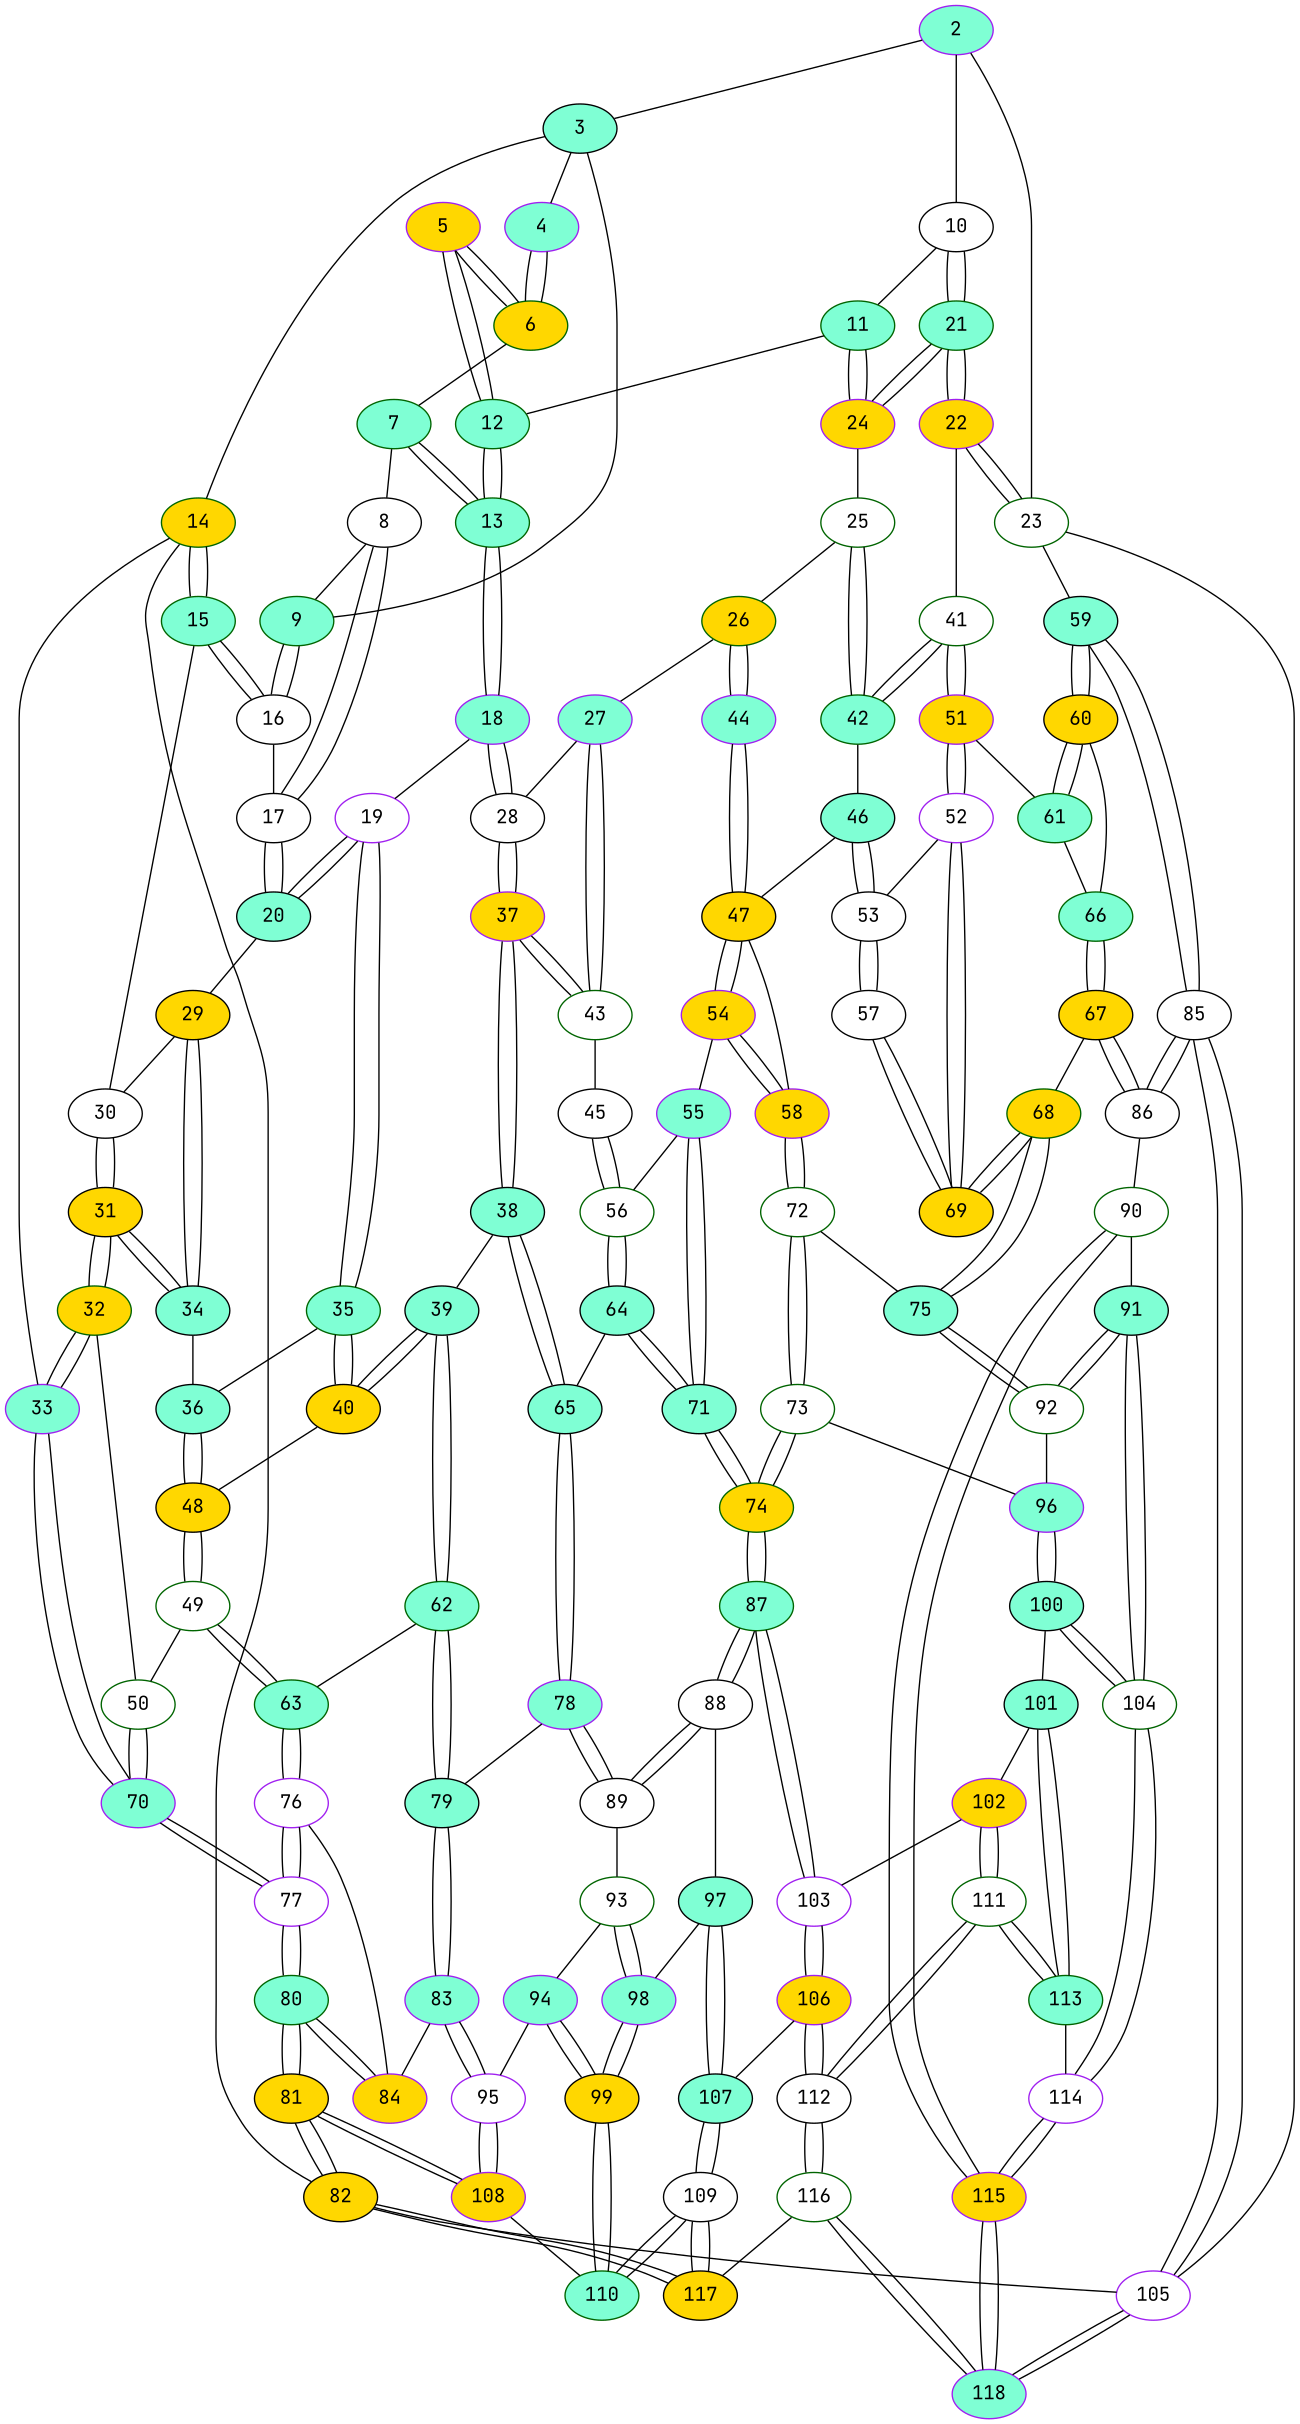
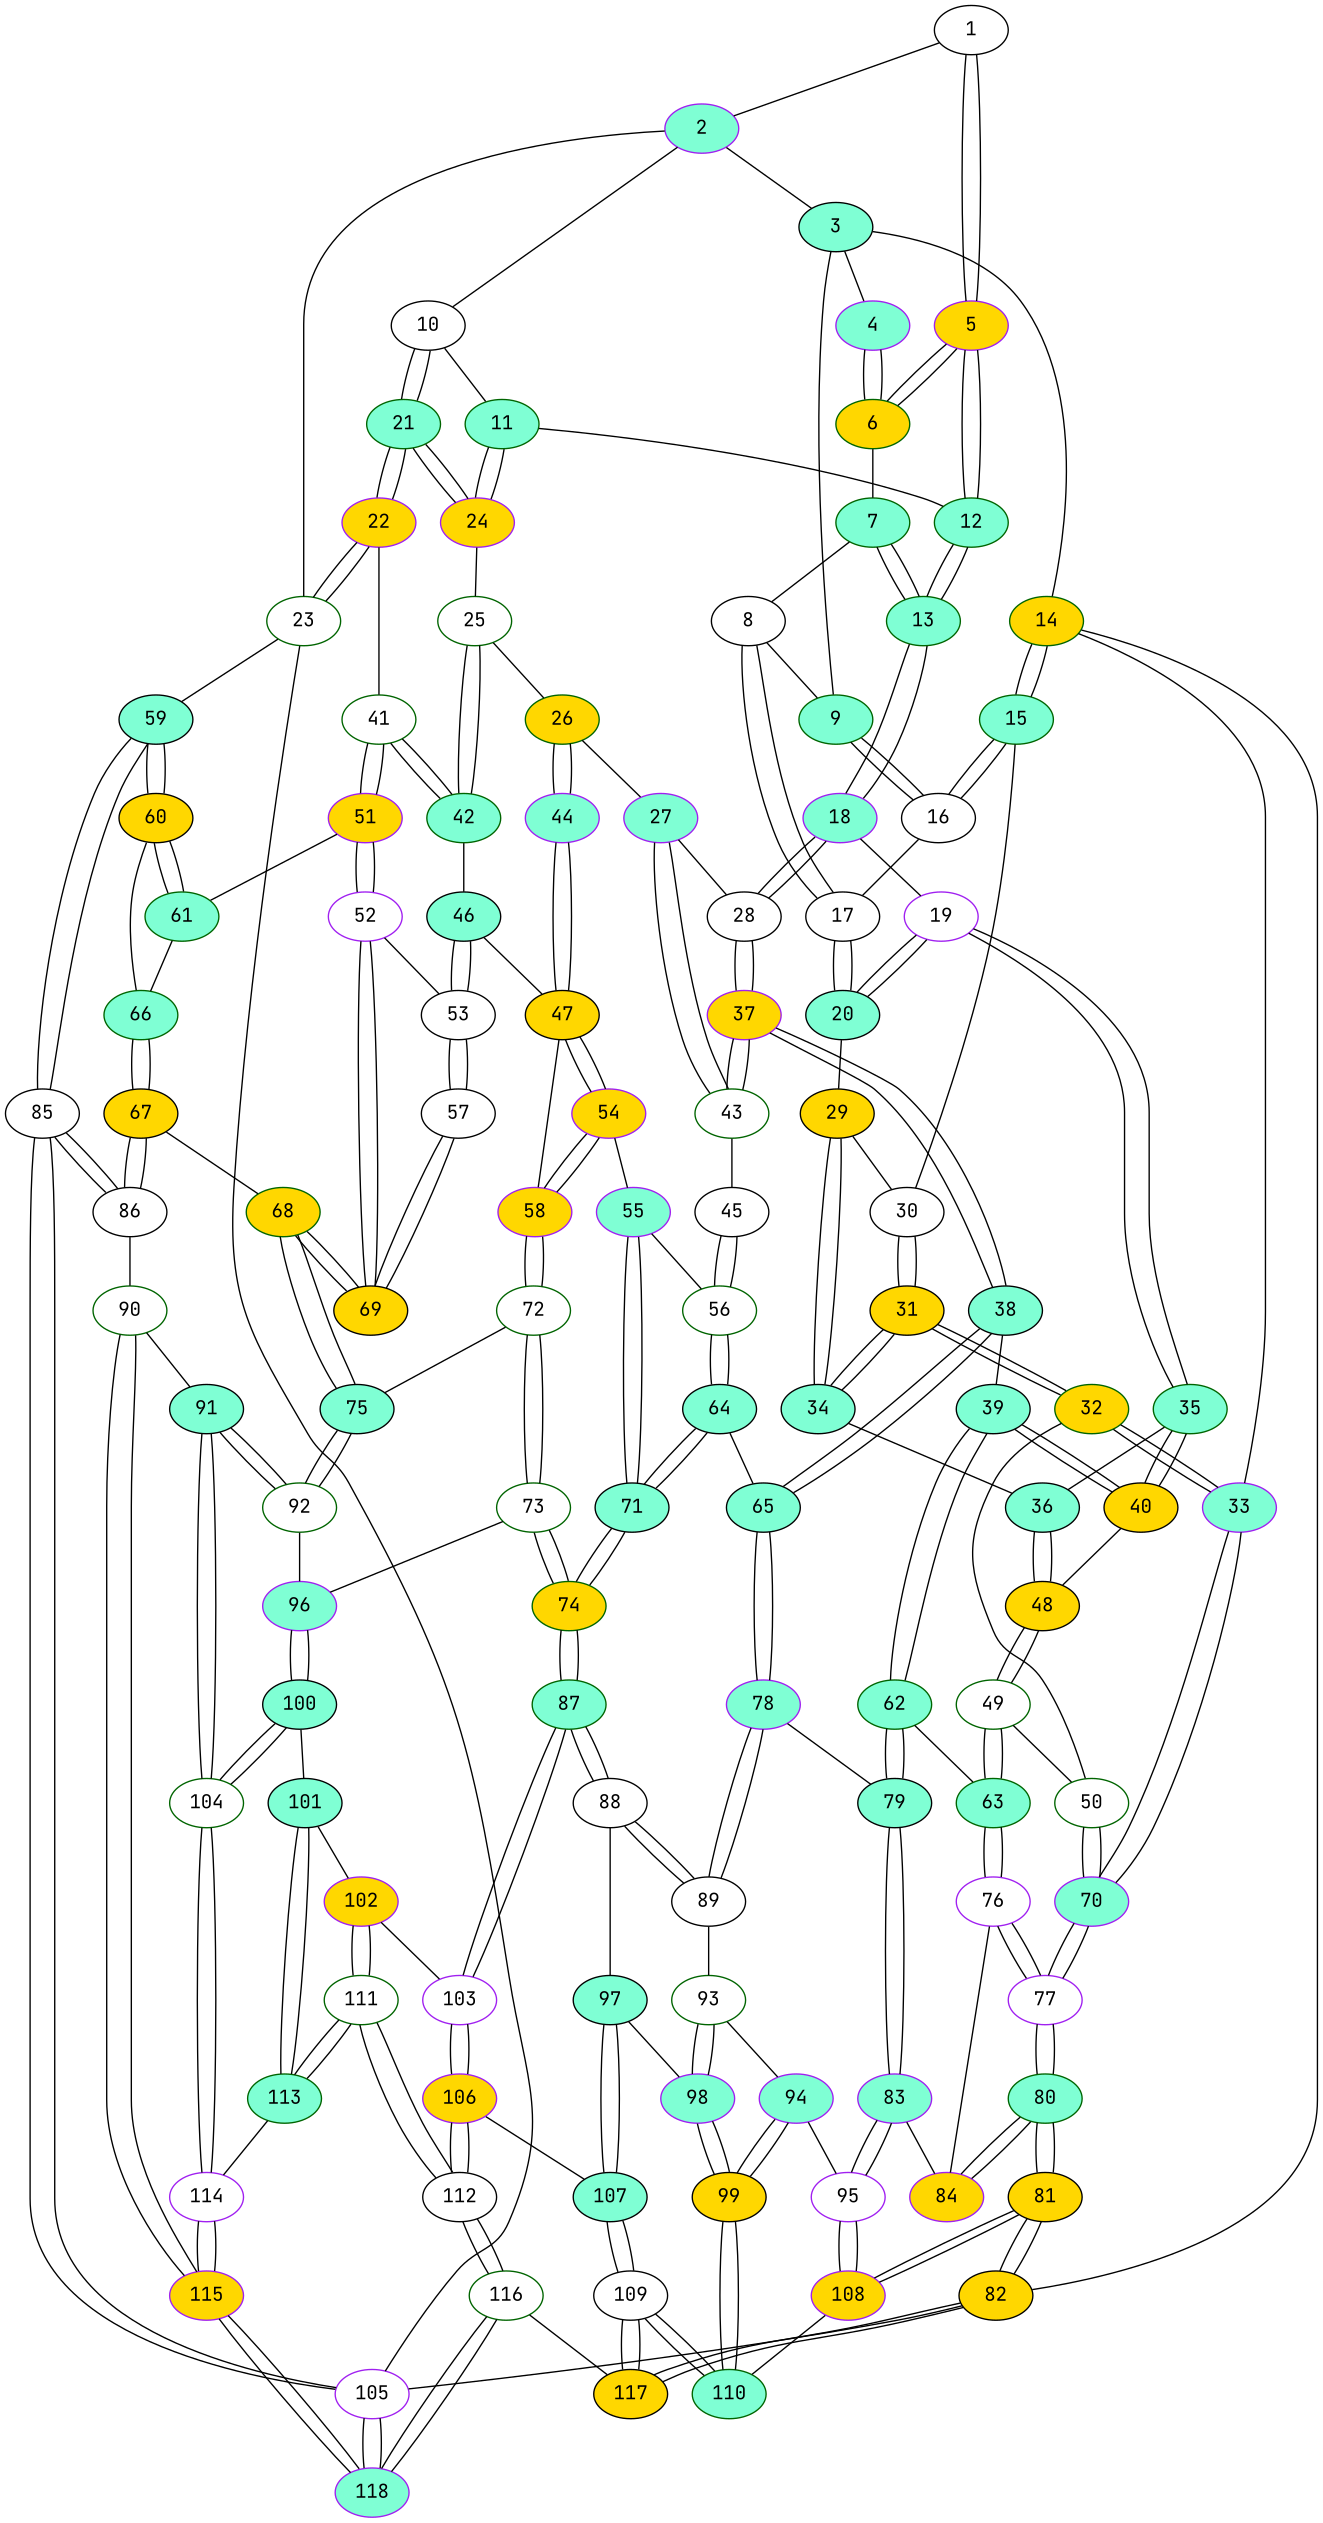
  graph {
    fontname="JetBrains Mono"
    node [color=black fillcolor=aquamarine fontname="JetBrains Mono" style=filled]
    edge [fontname="JetBrains Mono"]
+   1 [fillcolor=white]
    2 [color=purple]
    5 [color=purple fillcolor=gold]
    3
    10 [fillcolor=white]
    23 [color=darkgreen fillcolor=white]
    6 [color=darkgreen fillcolor=gold]
    12 [color=darkgreen]
    4 [color=purple]
    9 [color=darkgreen]
    14 [color=darkgreen fillcolor=gold]
    11 [color=darkgreen]
    21 [color=darkgreen]
    59
    105 [color=purple fillcolor=white]
    16 [fillcolor=white]
    15 [color=darkgreen]
    33 [color=purple]
    82 [fillcolor=gold]
    7 [color=darkgreen]
    13 [color=darkgreen]
    8 [fillcolor=white]
    17 [fillcolor=white]
    18 [color=purple]
    20
    24 [color=purple fillcolor=gold]
    22 [color=purple fillcolor=gold]
    25 [color=darkgreen fillcolor=white]
    19 [color=purple fillcolor=white]
    28 [fillcolor=white]
    30 [fillcolor=white]
    70 [color=purple]
    117 [fillcolor=gold]
    31 [fillcolor=gold]
    29 [fillcolor=gold]
    35 [color=darkgreen]
    37 [color=purple fillcolor=gold]
    36
    40 [fillcolor=gold]
    34
    41 [color=darkgreen fillcolor=white]
    42 [color=darkgreen]
    51 [color=purple fillcolor=gold]
    60 [fillcolor=gold]
    85 [fillcolor=white]
    118 [color=purple]
    26 [color=darkgreen fillcolor=gold]
    27 [color=purple]
    44 [color=purple]
    46
    43 [color=darkgreen fillcolor=white]
    47 [fillcolor=gold]
    45 [fillcolor=white]
    38
    32 [color=darkgreen fillcolor=gold]
    50 [color=darkgreen fillcolor=white]
    77 [color=purple fillcolor=white]
    48 [fillcolor=gold]
    49 [color=darkgreen fillcolor=white]
    39
    65
    62 [color=darkgreen]
    78 [color=purple]
    63 [color=darkgreen]
    79
    52 [color=purple fillcolor=white]
    61 [color=darkgreen]
    53 [fillcolor=white]
    56 [color=darkgreen fillcolor=white]
    54 [color=purple fillcolor=gold]
    58 [color=purple fillcolor=gold]
    64
    57 [fillcolor=white]
    55 [color=purple]
    76 [color=purple fillcolor=white]
    69 [fillcolor=gold]
    66 [color=darkgreen]
    71
    72 [color=darkgreen fillcolor=white]
    74 [color=darkgreen fillcolor=gold]
    75
    73 [color=darkgreen fillcolor=white]
    86 [fillcolor=white]
    67 [fillcolor=gold]
    83 [color=purple]
    84 [color=purple fillcolor=gold]
    89 [fillcolor=white]
    68 [color=darkgreen fillcolor=gold]
    90 [color=darkgreen fillcolor=white]
    92 [color=darkgreen fillcolor=white]
    80 [color=darkgreen]
    87 [color=darkgreen]
    96 [color=purple]
    100
    88 [fillcolor=white]
    103 [color=purple fillcolor=white]
    81 [fillcolor=gold]
    93 [color=darkgreen fillcolor=white]
    95 [color=purple fillcolor=white]
    108 [color=purple fillcolor=gold]
    110 [color=darkgreen]
    91
    115 [color=purple fillcolor=gold]
    97
    106 [color=purple fillcolor=gold]
    98 [color=purple]
    107
    94 [color=purple]
    104 [color=darkgreen fillcolor=white]
    114 [color=purple fillcolor=white]
    99 [fillcolor=gold]
    101
    109 [fillcolor=white]
    102 [color=purple fillcolor=gold]
    113 [color=darkgreen]
    111 [color=darkgreen fillcolor=white]
    112 [fillcolor=white]
    116 [color=darkgreen fillcolor=white]
+   1 -- 2
+   1 -- 5
+   1 -- 5
    2 -- 3
    2 -- 10
    2 -- 23
    5 -- 6
    5 -- 6
    5 -- 12
    5 -- 12
    3 -- 4
    3 -- 9
    3 -- 14
    10 -- 11
    10 -- 21
    10 -- 21
    23 -- 59
    23 -- 105
    6 -- 7
    12 -- 13
    12 -- 13
    4 -- 6
    4 -- 6
    9 -- 16
    9 -- 16
    14 -- 15
    14 -- 15
    14 -- 33
    14 -- 82
    11 -- 12
    11 -- 24
    11 -- 24
    21 -- 24
    21 -- 24
    21 -- 22
    21 -- 22
    59 -- 60
    59 -- 60
    59 -- 85
    59 -- 85
    105 -- 118
    105 -- 118
    16 -- 17
    15 -- 16
    15 -- 16
    15 -- 30
    33 -- 70
    33 -- 70
    82 -- 105
    82 -- 117
    82 -- 117
    7 -- 13
    7 -- 13
    7 -- 8
    13 -- 18
    13 -- 18
    8 -- 9
    8 -- 17
    8 -- 17
    17 -- 20
    17 -- 20
    18 -- 19
    18 -- 28
    18 -- 28
    20 -- 29
    24 -- 25
    22 -- 23
    22 -- 23
    22 -- 41
    25 -- 42
    25 -- 42
    25 -- 26
    19 -- 20
    19 -- 20
    19 -- 35
    19 -- 35
    28 -- 37
    28 -- 37
    30 -- 31
    30 -- 31
    70 -- 77
    70 -- 77
    31 -- 34
    31 -- 34
    31 -- 32
    31 -- 32
    29 -- 30
    29 -- 34
    29 -- 34
    35 -- 36
    35 -- 40
    35 -- 40
    37 -- 43
    37 -- 43
    37 -- 38
    37 -- 38
    36 -- 48
    36 -- 48
    40 -- 48
    34 -- 36
    41 -- 42
    41 -- 42
    41 -- 51
    41 -- 51
    42 -- 46
    51 -- 52
    51 -- 52
    51 -- 61
    60 -- 61
    60 -- 61
    60 -- 66
    85 -- 105
    85 -- 105
    85 -- 86
    85 -- 86
    26 -- 27
    26 -- 44
    26 -- 44
    27 -- 28
    27 -- 43
    27 -- 43
    44 -- 47
    44 -- 47
    46 -- 47
    46 -- 53
    46 -- 53
    43 -- 45
    47 -- 54
    47 -- 54
    47 -- 58
    45 -- 56
    45 -- 56
    38 -- 39
    38 -- 65
    38 -- 65
    32 -- 33
    32 -- 33
    32 -- 50
    50 -- 70
    50 -- 70
    77 -- 80
    77 -- 80
    48 -- 49
    48 -- 49
    49 -- 50
    49 -- 63
    49 -- 63
    39 -- 40
    39 -- 40
    39 -- 62
    39 -- 62
    65 -- 78
    65 -- 78
    62 -- 63
    62 -- 79
    62 -- 79
    78 -- 79
    78 -- 89
    78 -- 89
    63 -- 76
    63 -- 76
    79 -- 83
    79 -- 83
    52 -- 53
    52 -- 69
    52 -- 69
    61 -- 66
    53 -- 57
    53 -- 57
    56 -- 64
    56 -- 64
    54 -- 58
    54 -- 58
    54 -- 55
    58 -- 72
    58 -- 72
    64 -- 65
    64 -- 71
    64 -- 71
    57 -- 69
    57 -- 69
    55 -- 56
    55 -- 71
    55 -- 71
    76 -- 77
    76 -- 77
    76 -- 84
    66 -- 67
    66 -- 67
    71 -- 74
    71 -- 74
    72 -- 75
    72 -- 73
    72 -- 73
    74 -- 87
    74 -- 87
    75 -- 92
    75 -- 92
    73 -- 74
    73 -- 74
    73 -- 96
    86 -- 90
    67 -- 86
    67 -- 86
    67 -- 68
    83 -- 84
    83 -- 95
    83 -- 95
    89 -- 93
    68 -- 69
    68 -- 69
    68 -- 75
    68 -- 75
    90 -- 91
    90 -- 115
    90 -- 115
    92 -- 96
    80 -- 84
    80 -- 84
    80 -- 81
    80 -- 81
    87 -- 88
    87 -- 88
    87 -- 103
    87 -- 103
    96 -- 100
    96 -- 100
    100 -- 104
    100 -- 104
    100 -- 101
    88 -- 89
    88 -- 89
    88 -- 97
    103 -- 106
    103 -- 106
    81 -- 82
    81 -- 82
    81 -- 108
    81 -- 108
    93 -- 98
    93 -- 98
    93 -- 94
    95 -- 108
    95 -- 108
    108 -- 110
    91 -- 92
    91 -- 92
    91 -- 104
    91 -- 104
    115 -- 118
    115 -- 118
    97 -- 98
    97 -- 107
    97 -- 107
    106 -- 107
    106 -- 112
    106 -- 112
    98 -- 99
    98 -- 99
    107 -- 109
    107 -- 109
    94 -- 95
    94 -- 99
    94 -- 99
    104 -- 114
    104 -- 114
    114 -- 115
    114 -- 115
    99 -- 110
    99 -- 110
    101 -- 102
    101 -- 113
    101 -- 113
    109 -- 117
    109 -- 117
    109 -- 110
    109 -- 110
    102 -- 103
    102 -- 111
    102 -- 111
    113 -- 114
    111 -- 113
    111 -- 113
    111 -- 112
    111 -- 112
    112 -- 116
    112 -- 116
    116 -- 117
    116 -- 118
    116 -- 118
  }
